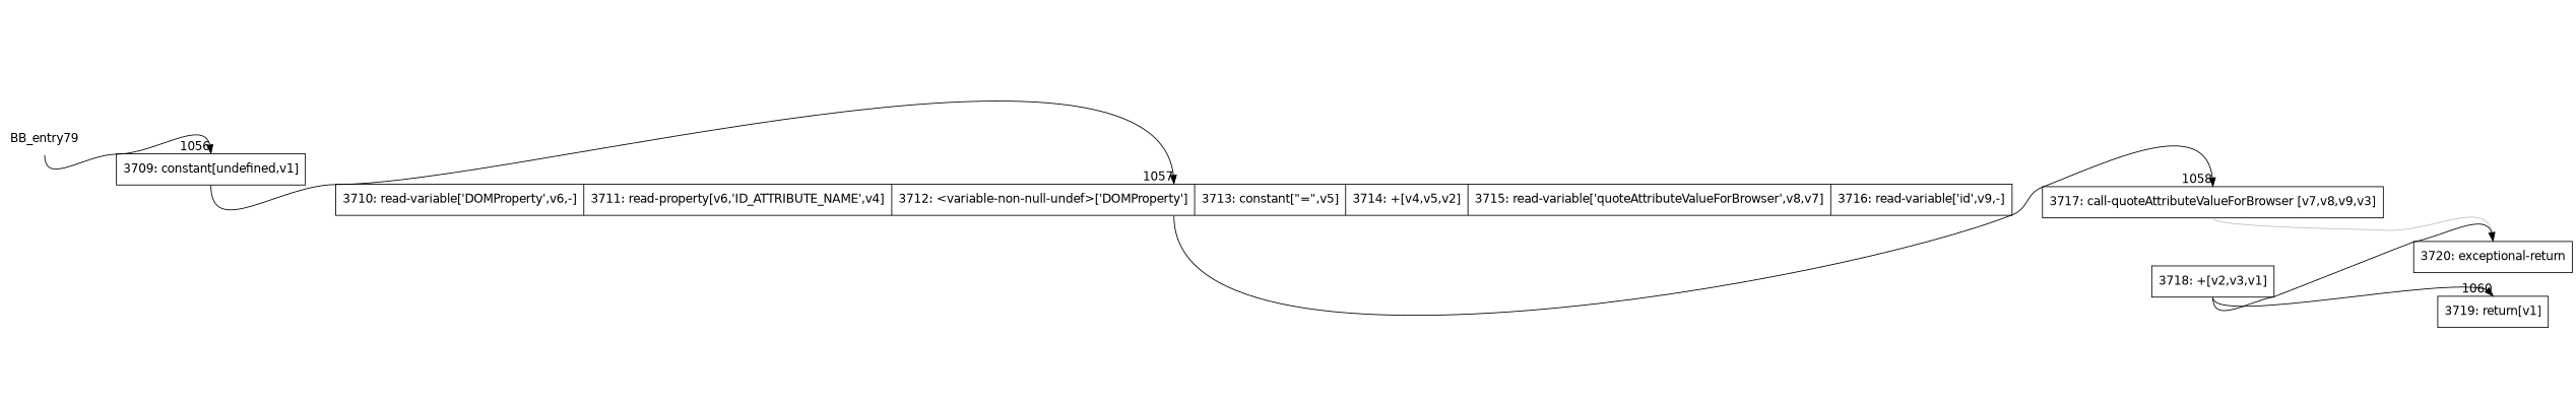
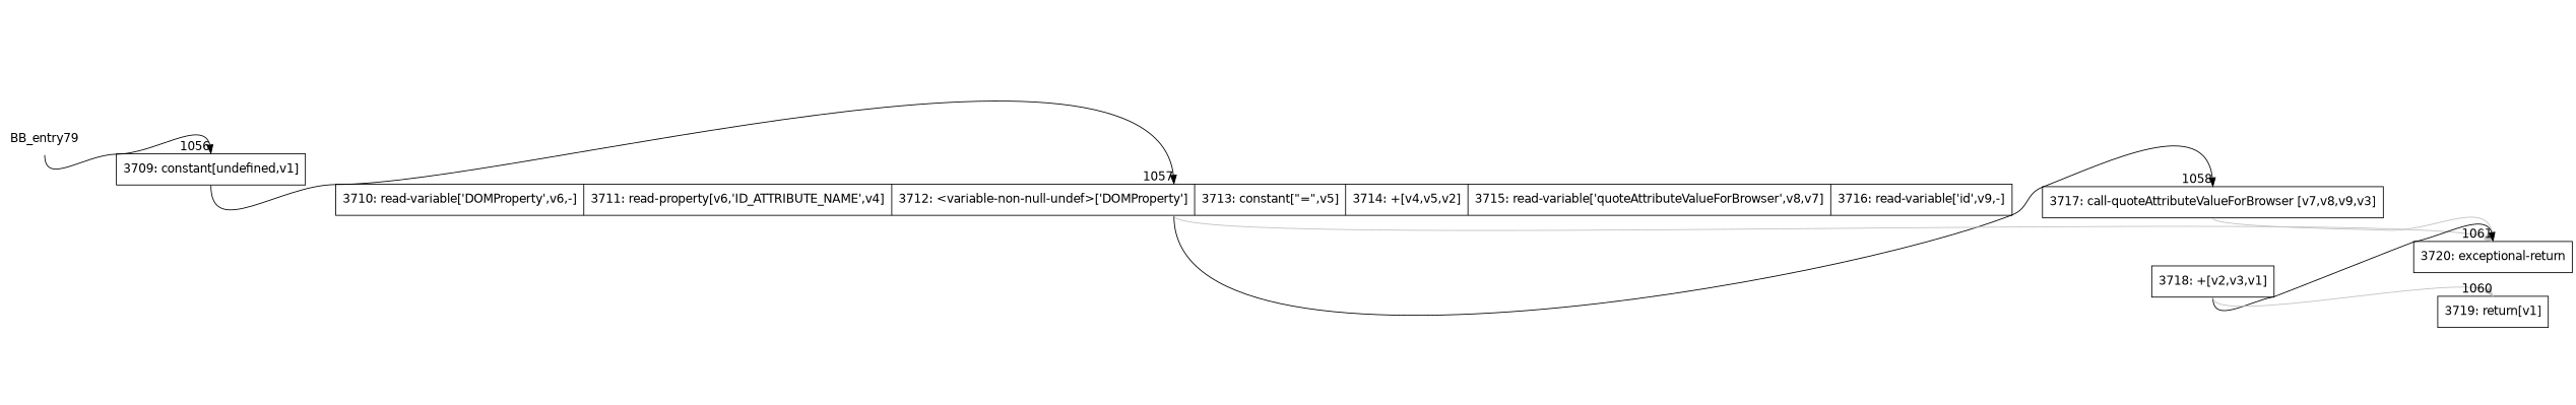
  digraph {
    fontname="DejaVu Sans"
    rankdir=LR
    node [fontname="DejaVu Sans" shape=record]
    edge [fontname="DejaVu Sans" headport=n tailport=s]
    n1 [label=BB_entry79 shape=none]
    n2 [label="{3709: constant[undefined,v1]}"]
    n3 [label="{3710: read-variable['DOMProperty',v6,-]|3711: read-property[v6,'ID_ATTRIBUTE_NAME',v4]|3712: \<variable-non-null-undef\>['DOMProperty']|3713: constant[\"=\",v5]|3714: +[v4,v5,v2]|3715: read-variable['quoteAttributeValueForBrowser',v8,v7]|3716: read-variable['id',v9,-]}"]
    n4 [label="{3717: call-quoteAttributeValueForBrowser [v7,v8,v9,v3]}"]
    n5 [label="{3720: exceptional-return}"]
    n6 [label="{3718: +[v2,v3,v1]}"]
    n7 [label="{3719: return[v1]}"]
    n1 -> n2 [headlabel="    1056"]
    n2 -> n3 [headlabel="      1057"]
    n3 -> n4 [headlabel="      1058"]
+   n3 -> n5 [color=gray headlabel="      1061"]
    n4 -> n5 [color=gray]
    n6 -> n5 [color=black]
-   n6 -> n7 [headlabel="      1060"]
+   n6 -> n7 [headlabel="      1060" color=gray]
  }
